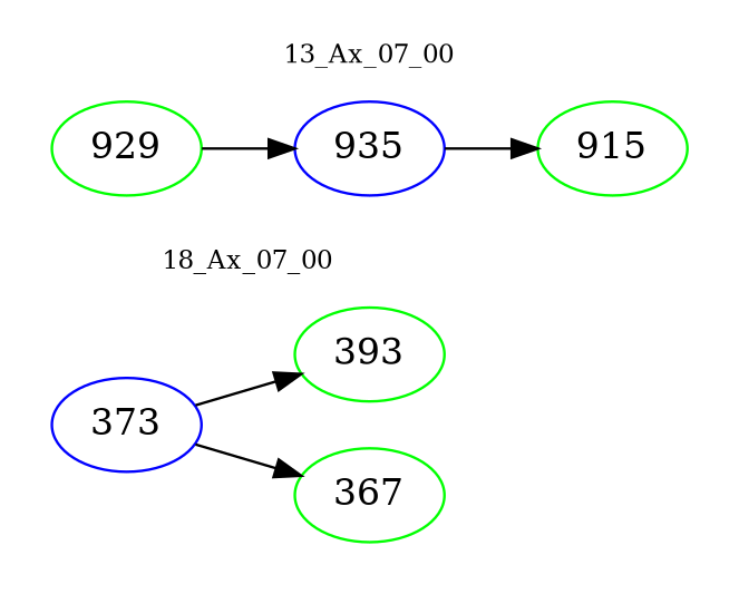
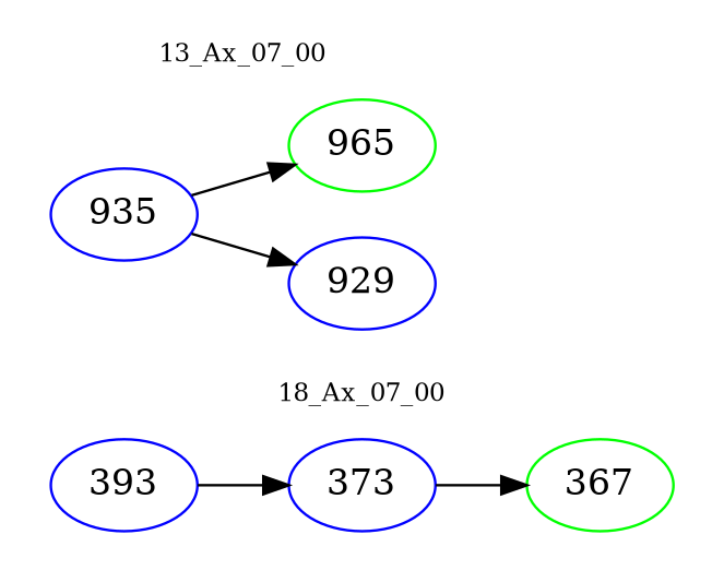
  digraph {
    rankdir=LR
    node [color=blue]
    edge [color=black]
    n1 [label=373]
    n2 [color=green label=367]
-   n3 [color=green label=393]
-   n4 [color=green label=929]
-   n5 [color=green label=915]
+   n3 [label=393]
+   n4 [label=929]
+   n5 [color=green label=965]
    n6 [label=935]
    subgraph cluster_1 {
      color=white
      fontsize=10
      label="18_Ax_07_00"
      n1
      n2
      n3
    }
    subgraph cluster_2 {
      color=white
      fontsize=10
      label="13_Ax_07_00"
      n4
      n5
      n6
    }
    n1 -> n2
-   n1 -> n3
-   n4 -> n6
+   n3 -> n1
+   n6 -> n4
    n6 -> n5
  }
